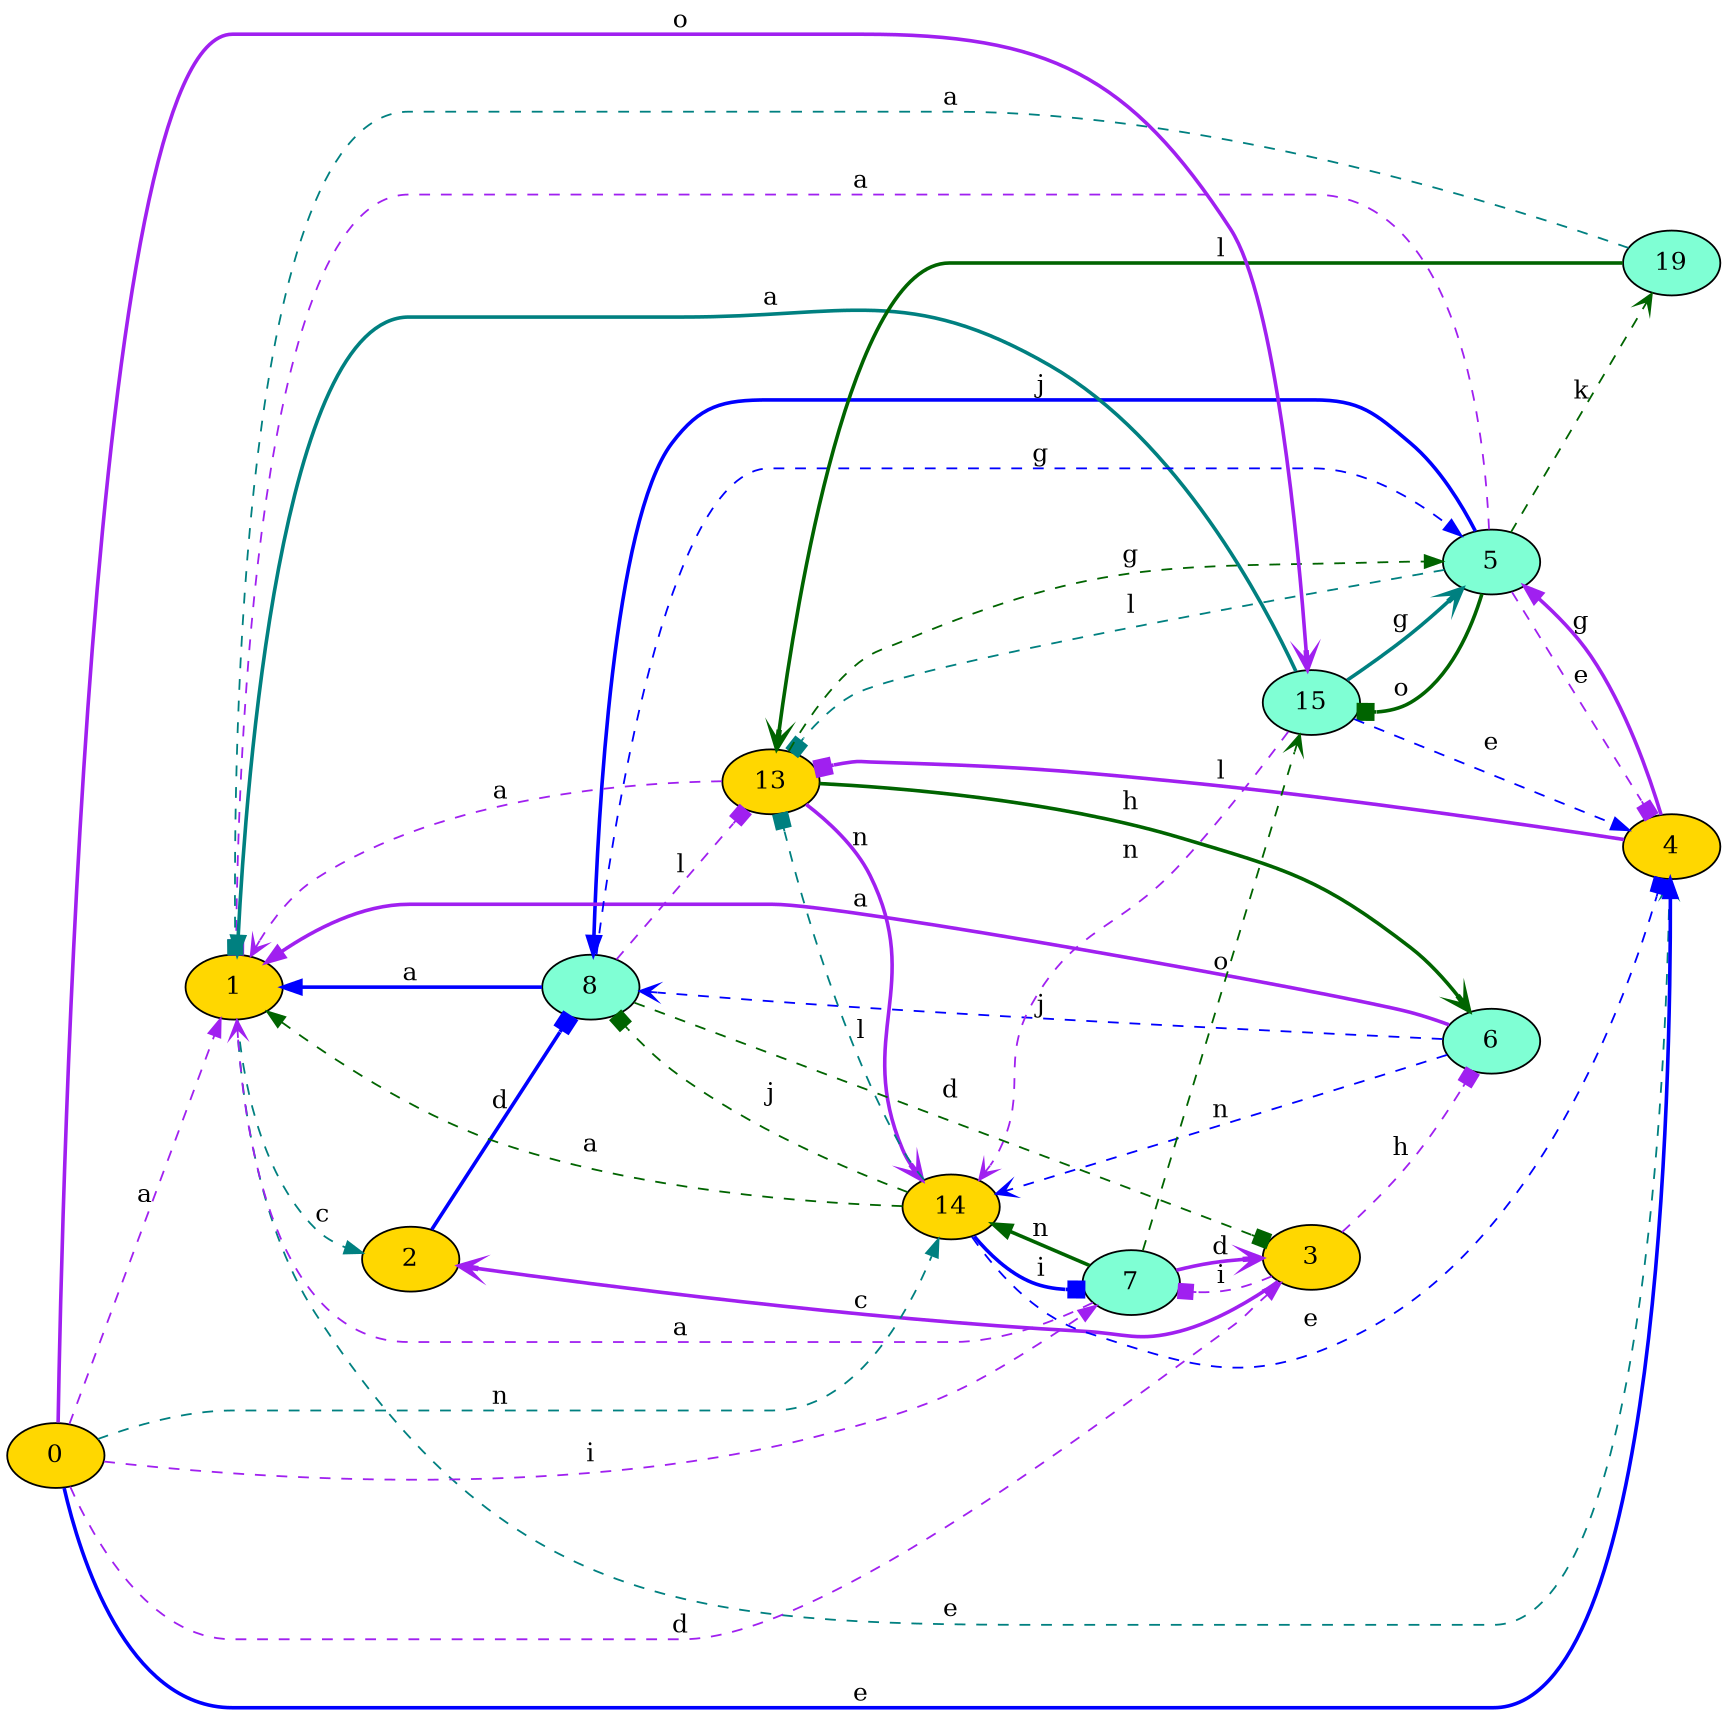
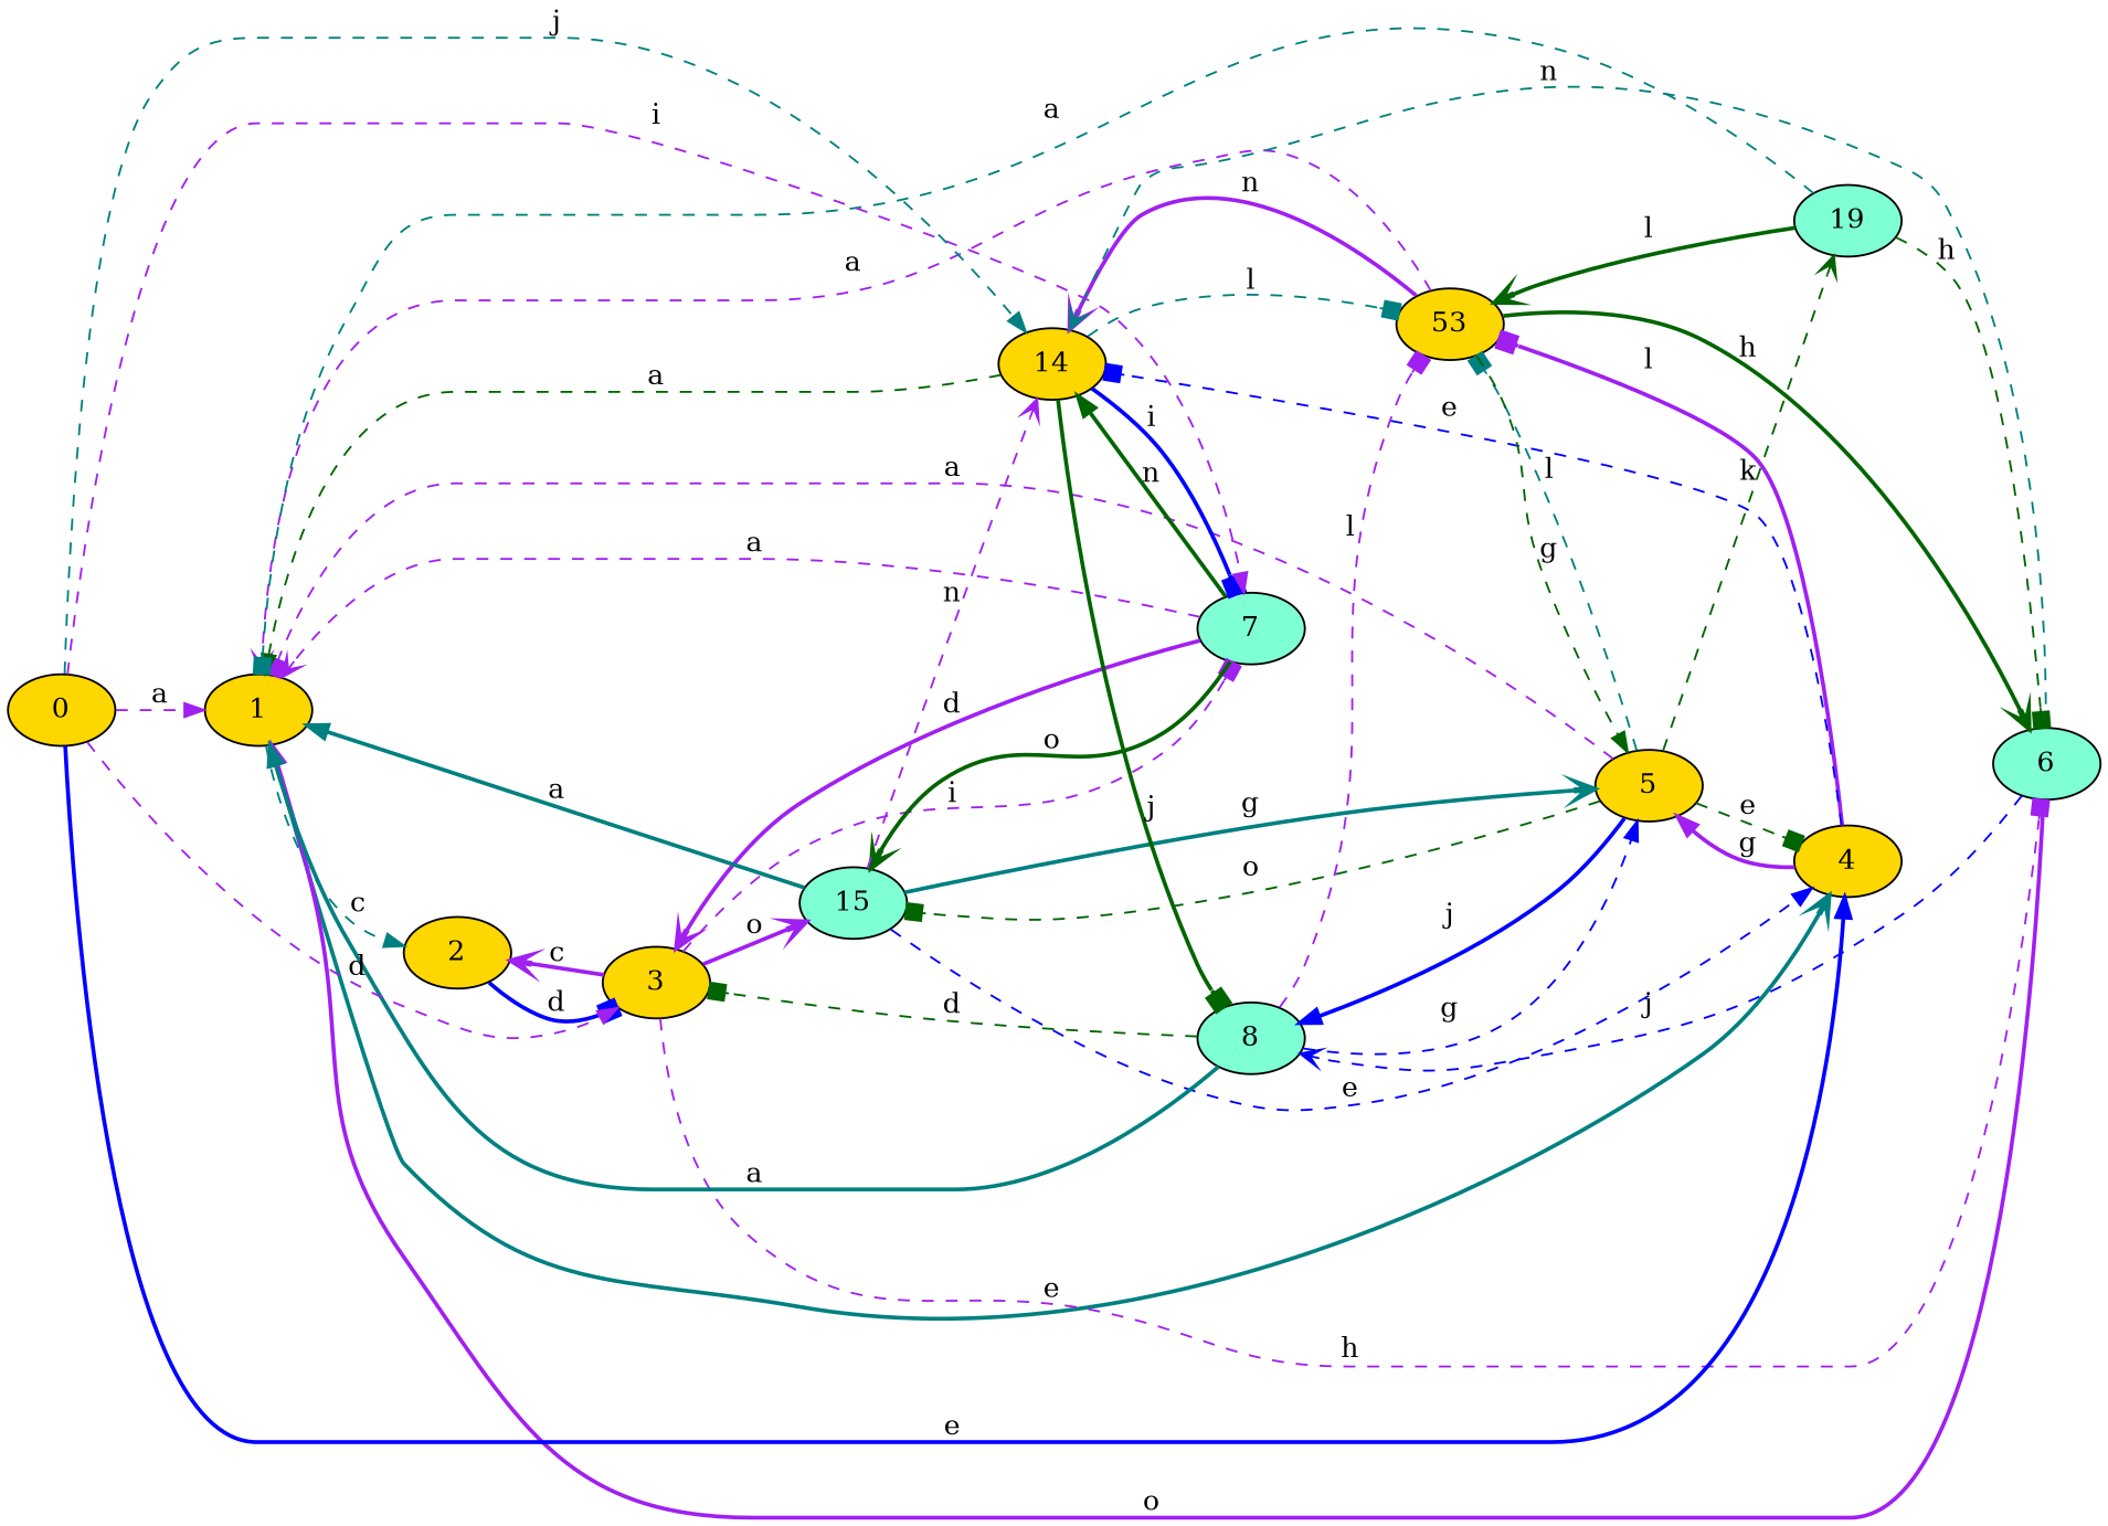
  strict digraph {
    rankdir=LR
    node [fillcolor=gold style=filled]
    edge [arrowhead=normal color=purple style=dashed]
    1
    2
    4
    3
-   5 [fillcolor=aquamarine]
-   13
+   5
+   13 [label=53]
    6 [fillcolor=aquamarine]
    7 [fillcolor=aquamarine]
    15 [fillcolor=aquamarine]
    14
    8 [fillcolor=aquamarine]
    n12 [fillcolor=aquamarine label=19]
    0
    1 -> 2 [color=teal label=c]
-   1 -> 4 [arrowhead=vee color=teal label=e]
-   2 -> 8 [arrowhead=box color=blue label=d style=bold]
+   1 -> 4 [arrowhead=vee color=teal label=e style=bold]
+   2 -> 3 [arrowhead=box color=blue label=d style=bold]
    4 -> 5 [label=g style=bold]
    4 -> 13 [arrowhead=box label=l style=bold]
    3 -> 2 [arrowhead=vee label=c style=bold]
    3 -> 6 [arrowhead=box label=h]
    3 -> 7 [arrowhead=box label=i]
-   0 -> 15 [arrowhead=vee label=o style=bold]
+   3 -> 15 [arrowhead=vee label=o style=bold]
    5 -> 1 [arrowhead=box label=a]
-   5 -> 4 [arrowhead=box label=e]
+   5 -> 4 [arrowhead=box color=darkgreen label=e]
    5 -> 13 [arrowhead=box color=teal label=l]
-   5 -> 15 [arrowhead=box color=darkgreen label=o style=bold]
+   5 -> 15 [arrowhead=box color=darkgreen label=o]
    5 -> 8 [color=blue label=j style=bold]
    5 -> n12 [arrowhead=vee color=darkgreen label=k]
    13 -> 1 [arrowhead=vee label=a]
    13 -> 5 [color=darkgreen label=g]
    13 -> 6 [arrowhead=vee color=darkgreen label=h style=bold]
    13 -> 14 [arrowhead=vee label=n style=bold]
-   6 -> 1 [label=a style=bold]
-   6 -> 14 [arrowhead=vee color=blue label=n]
+   6 -> 1 [label=o style=bold]
+   6 -> 14 [arrowhead=vee color=teal label=n]
    6 -> 8 [arrowhead=vee color=blue label=j]
    7 -> 1 [arrowhead=vee label=a]
    7 -> 3 [arrowhead=vee label=d style=bold]
-   7 -> 15 [arrowhead=vee color=darkgreen label=o]
+   7 -> 15 [arrowhead=vee color=darkgreen label=o style=bold]
    7 -> 14 [color=darkgreen label=n style=bold]
    15 -> 1 [color=teal label=a style=bold]
    15 -> 4 [color=blue label=e]
    15 -> 5 [arrowhead=vee color=teal label=g style=bold]
    15 -> 14 [arrowhead=vee label=n]
    14 -> 1 [color=darkgreen label=a]
-   14 -> 4 [arrowhead=box color=blue label=e]
+   4 -> 14 [arrowhead=box color=blue label=e]
    14 -> 13 [arrowhead=box color=teal label=l]
    14 -> 7 [arrowhead=box color=blue label=i style=bold]
-   14 -> 8 [arrowhead=box color=darkgreen label=j]
-   8 -> 1 [color=blue label=a style=bold]
+   14 -> 8 [arrowhead=box color=darkgreen label=j style=bold]
+   8 -> 1 [color=teal label=a style=bold]
    8 -> 3 [arrowhead=box color=darkgreen label=d]
    8 -> 5 [color=blue label=g]
    8 -> 13 [arrowhead=box label=l]
    n12 -> 1 [arrowhead=box color=teal label=a]
    n12 -> 13 [arrowhead=vee color=darkgreen label=l style=bold]
+   n12 -> 6 [arrowhead=box color=darkgreen label=h]
    0 -> 1 [label=a]
    0 -> 4 [color=blue label=e style=bold]
    0 -> 3 [label=d]
    0 -> 7 [label=i]
-   0 -> 14 [color=teal label=n]
+   0 -> 14 [color=teal label=j]
  }
